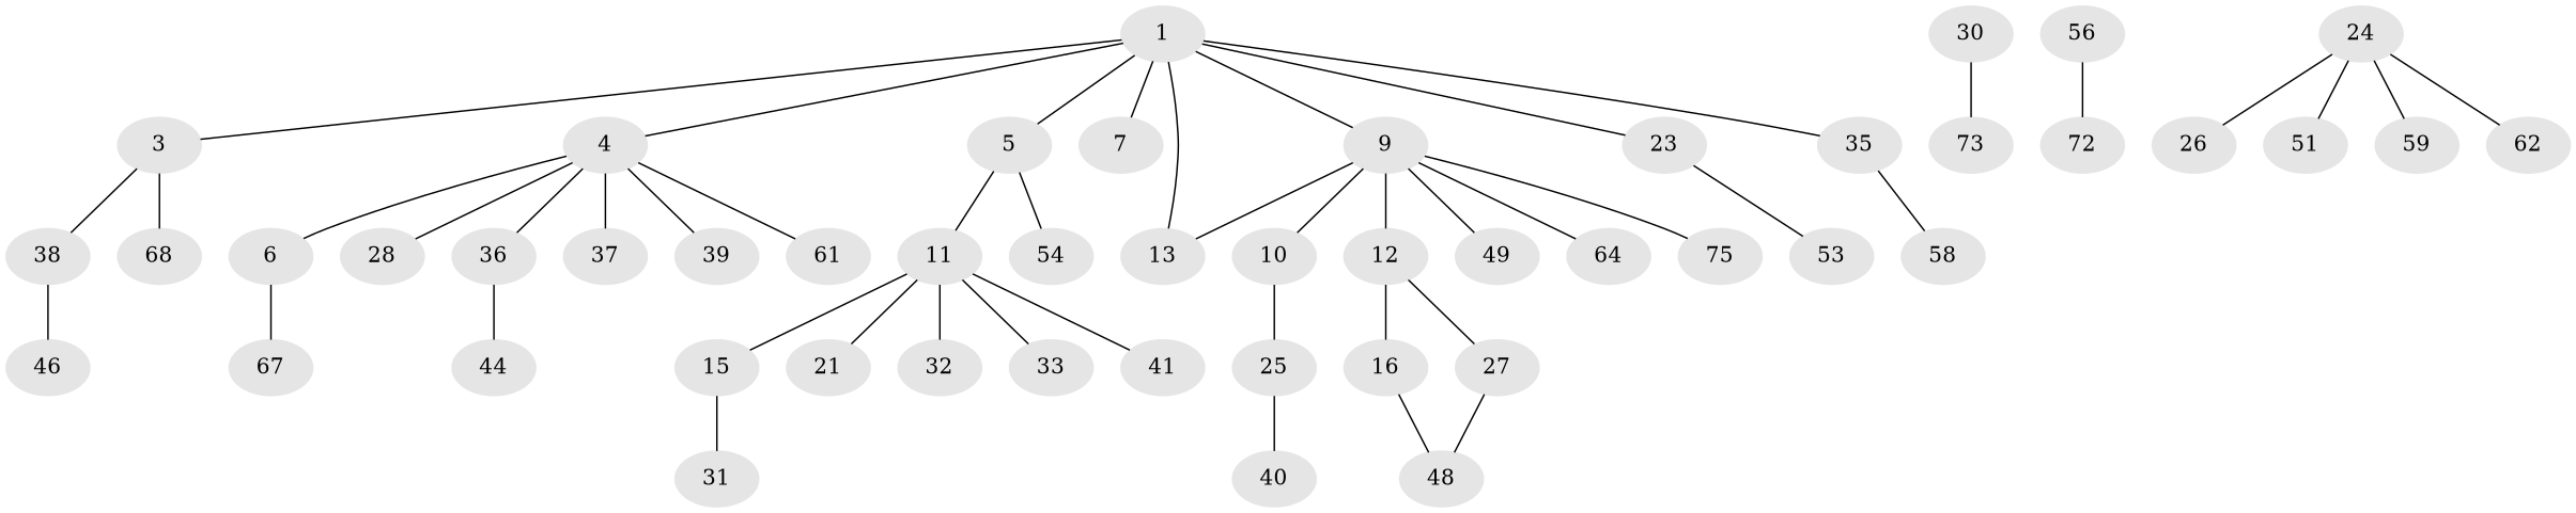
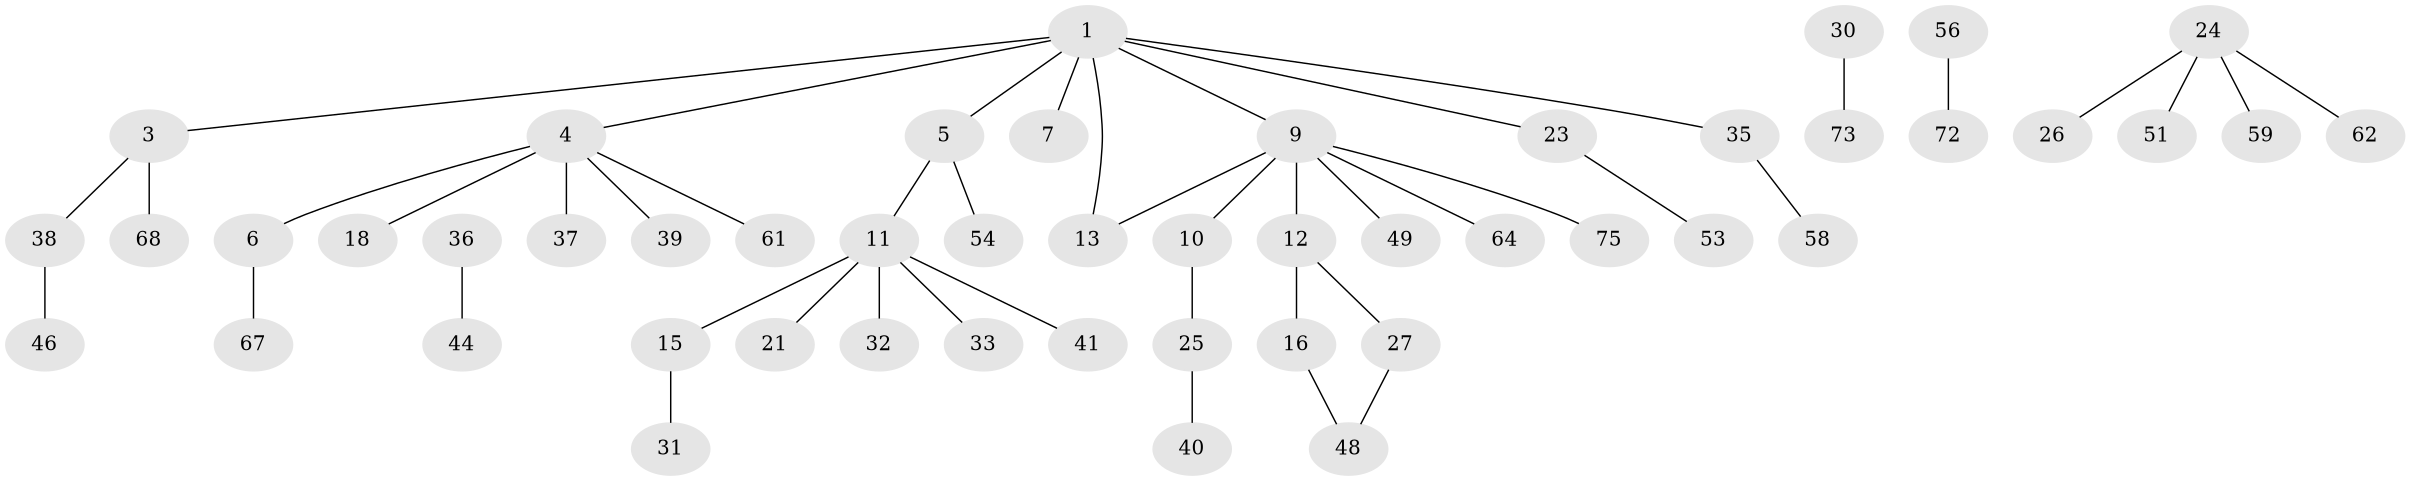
  graph {
    node [color=gray90 style=filled]
    1 [super="+2"]
    3 [super="+8"]
    4 [super="+17"]
    5 [super="+14"]
    7 [super="+76"]
    9 [super="+18"]
    13 [super="+70"]
    23 [super="+43"]
    35 [super="+50"]
    38
    68
    6 [super="+20"]
-   28
+   28 [label=18]
    36 [super="+45"]
    37
    39
    61
    11 [super="+69"]
    54
    10
    12 [super="+63"]
    49
    64 [super="+71"]
    75
    53
    58 [super="+66"]
    46 [super="+60"]
    67
    44
    15 [super="+22"]
    21
    32 [super="+47"]
    33
    41
    30 [super="+34"]
    73
    25 [super="+52"]
    16 [super="+19"]
    27 [super="+29"]
    56 [super="+57"]
    72
    40 [super="+65"]
    31 [super="+55"]
    48
    24 [super="+42"]
    26
    51
    59 [super="+74"]
    62
    1 -- 3
    1 -- 4
    1 -- 5
    1 -- 7
    1 -- 9
    1 -- 13
    1 -- 23
    1 -- 35
    3 -- 38
    3 -- 68
    4 -- 6
    4 -- 28
-   4 -- 36
    4 -- 37
    4 -- 39
    4 -- 61
    5 -- 11
    5 -- 54
    9 -- 13
    9 -- 10
    9 -- 12
    9 -- 49
    9 -- 64
    9 -- 75
    23 -- 53
    35 -- 58
    38 -- 46
    6 -- 67
    36 -- 44
    11 -- 15
    11 -- 21
    11 -- 32
    11 -- 33
    11 -- 41
    10 -- 25
    12 -- 16
    12 -- 27
    15 -- 31
    30 -- 73
    25 -- 40
    16 -- 48
    27 -- 48
    56 -- 72
    24 -- 26
    24 -- 51
    24 -- 59
    24 -- 62
  }
